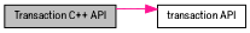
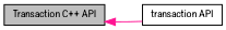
  digraph {
    rankdir=LR
    fontname="Roboto Condensed"
    node [color=black fontname="Roboto Condensed" fontsize=10 shape=record style=filled]
    n1 [fillcolor=grey75 fontcolor=black height=0.2 label="Transaction C++ API" width=0.4]
    n2 [fillcolor=white height=0.2 label="transaction API" width=0.4]
-   n2 -> n1 [dir=back fontname="Roboto Condensed" fontsize=10 labelfontname=Helvetica labelfontsize=10 shape=plaintext style=solid color=deeppink]
+   n1 -> n2 [dir=back fontname="Roboto Condensed" fontsize=10 labelfontname=Helvetica labelfontsize=10 shape=plaintext style=solid color=deeppink]
  }
